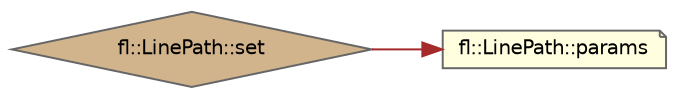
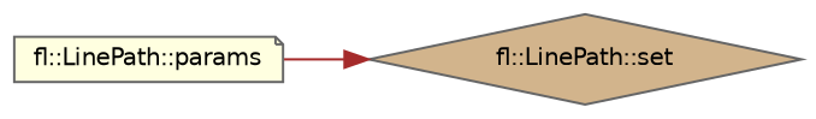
  digraph {
    rankdir=LR
    node [fontname=Helvetica fontsize=10 style=filled]
    n1 [color=gray40 fillcolor=tan fontcolor=black height=0.2 label="fl::LinePath::set" shape=diamond width=0.4]
    n2 [color=grey40 fillcolor=lightyellow height=0.2 label="fl::LinePath::params" shape=note width=0.4]
-   n1 -> n2 [color=brown fontname=Helvetica fontsize=10 labelfontname=Helvetica labelfontsize=10 style=solid]
+   n2 -> n1 [color=brown fontname=Helvetica fontsize=10 labelfontname=Helvetica labelfontsize=10 style=solid]
  }
